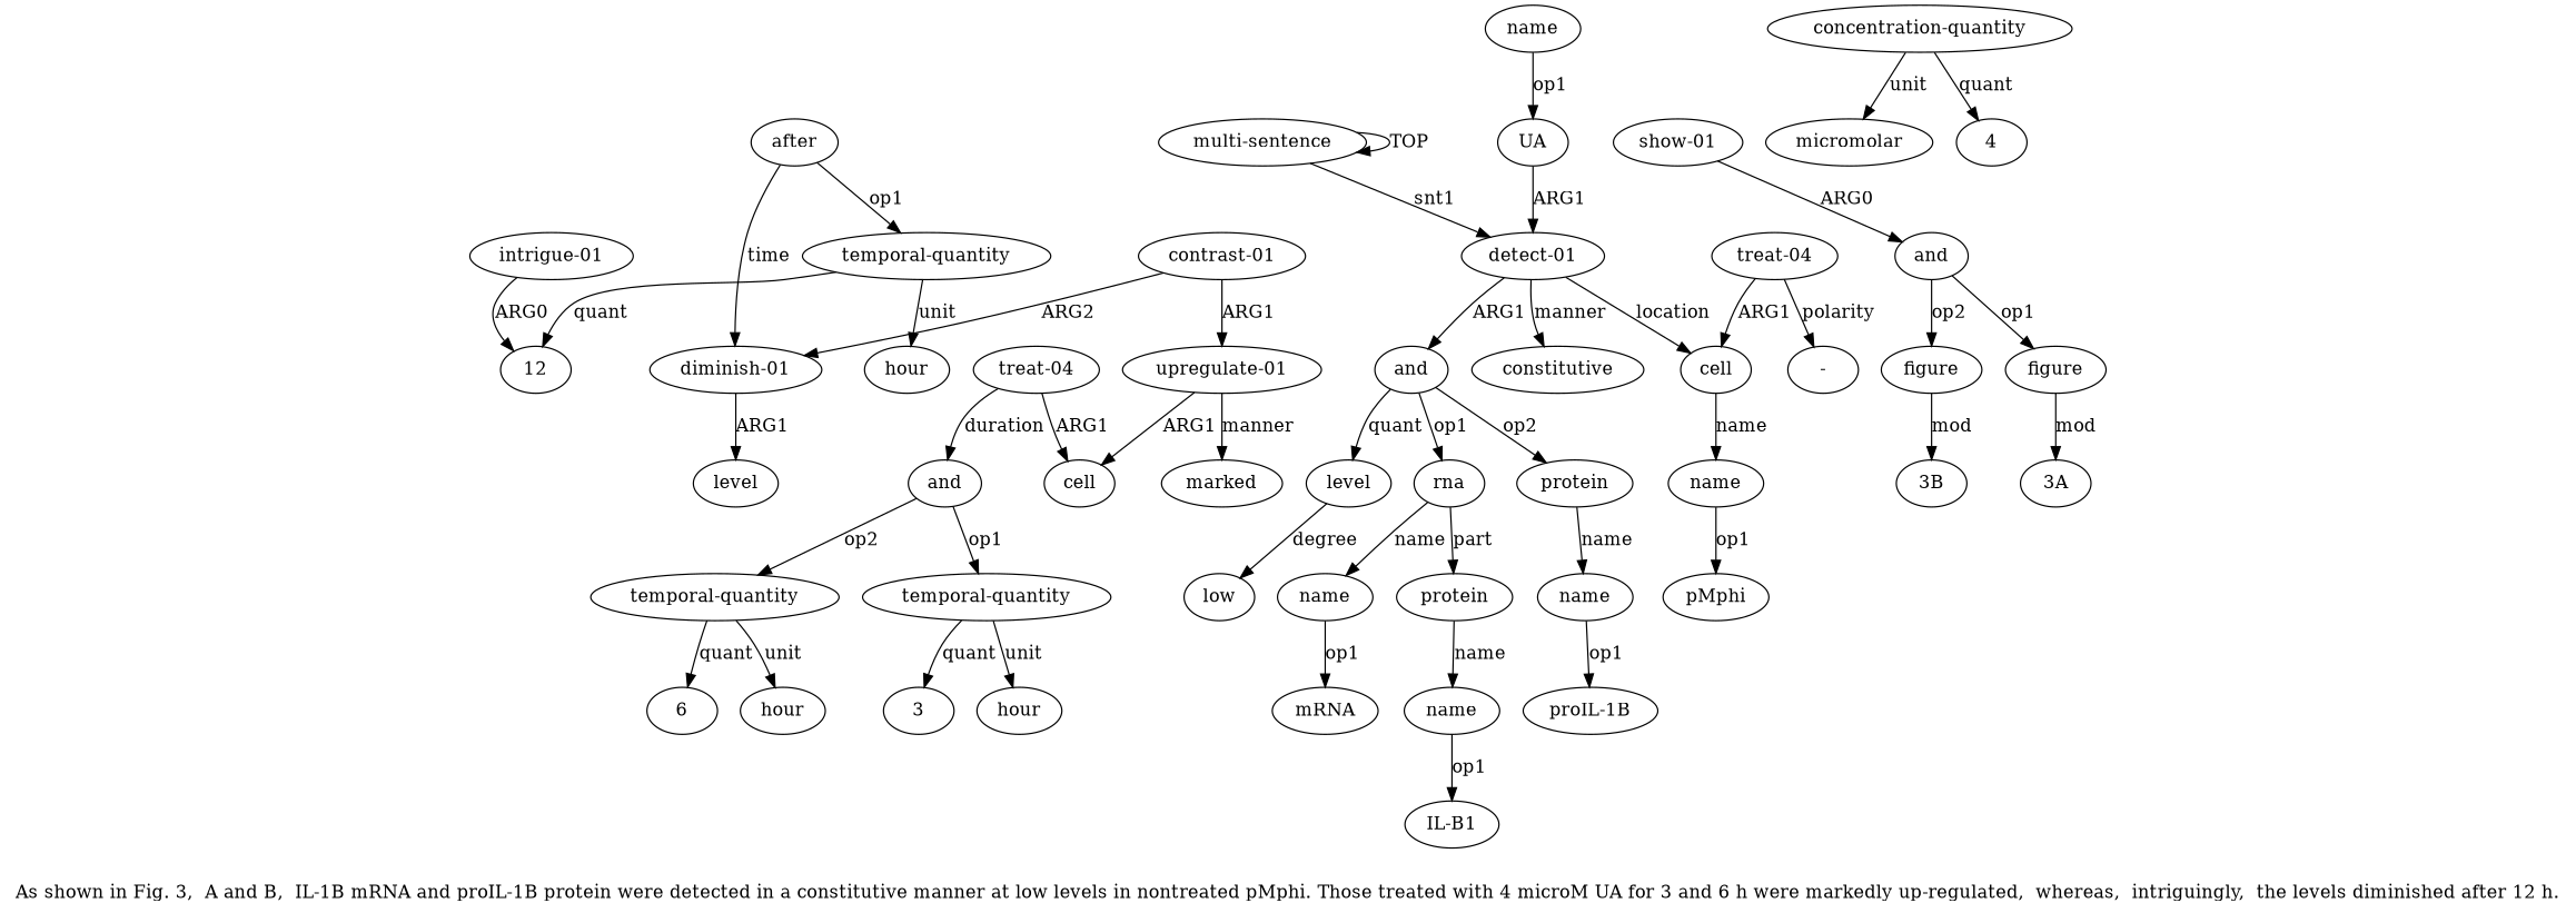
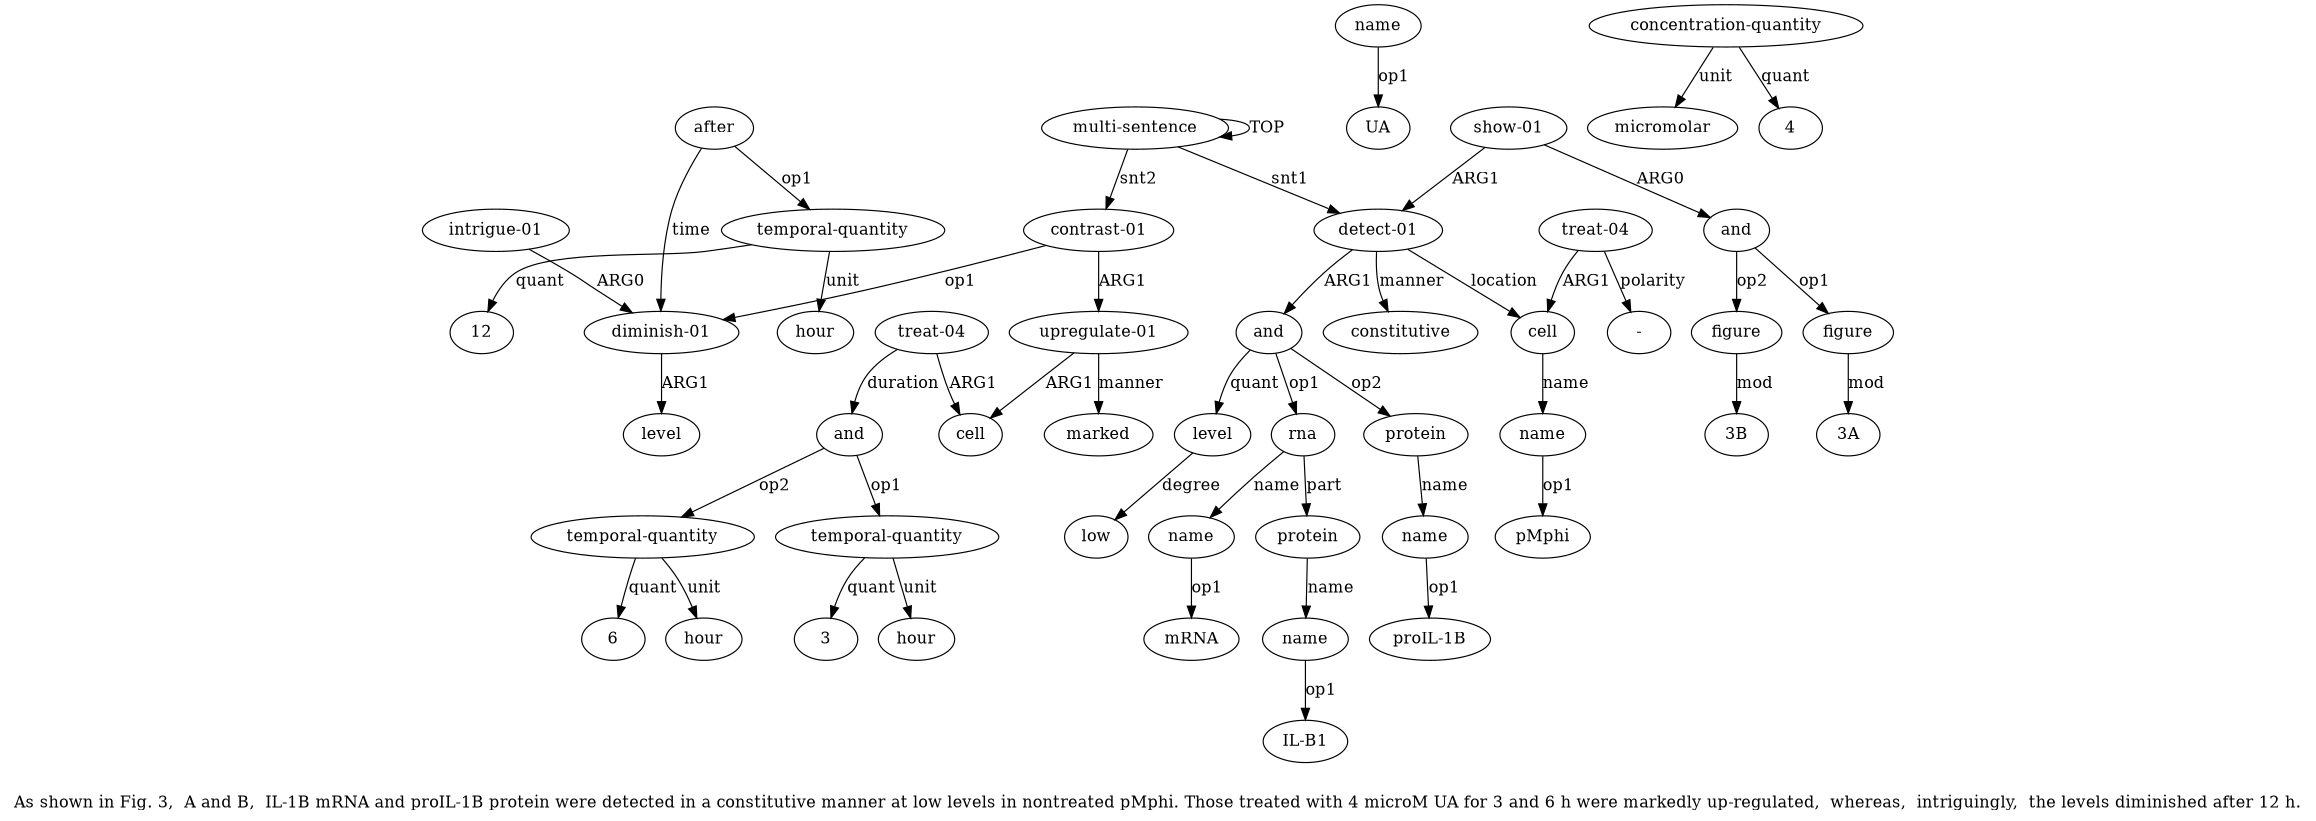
  digraph {
    label="As shown in Fig. 3,  A and B,  IL-1B mRNA and proIL-1B protein were detected in a constitutive manner at low levels in nontreated pMphi. Those treated with 4 microM UA for 3 and 6 h were markedly up-regulated,  whereas,  intriguingly,  the levels diminished after 12 h."
    node [color=black gold_ind=-1 gold_label=name test_ind=-1 test_label=name]
    edge [color=black gold_label=op1 test_label=op1]
    n1 [gold_ind=20 gold_label="upregulate-01" label="upregulate-01" test_ind=20 test_label="upregulate-01"]
    n2 [gold_ind=21 gold_label=cell label=cell test_ind=21 test_label=cell]
    n3 [gold_ind=32 gold_label=marked label=marked test_ind=32 test_label=marked]
    n4 [gold_ind=22 gold_label="treat-04" label="treat-04" test_ind=22 test_label="treat-04"]
    n5 [gold_ind=27 gold_label=and label=and test_ind=27 test_label=and]
    n6 [gold_ind=28 gold_label="temporal-quantity" label="temporal-quantity" test_ind=28 test_label="temporal-quantity"]
    n7 [gold_ind=30 gold_label="temporal-quantity" label="temporal-quantity" test_ind=30 test_label="temporal-quantity"]
    n8 [gold_ind=24 label=name test_ind=24]
    n9 [gold_label=UA label=UA test_label=UA]
    n10 [gold_ind=25 gold_label="concentration-quantity" label="concentration-quantity" test_ind=25 test_label="concentration-quantity"]
    n11 [gold_ind=26 gold_label=micromolar label=micromolar test_ind=26 test_label=micromolar]
    n12 [gold_label=4 label=4 test_label=4]
    n13 [gold_ind=29 gold_label=hour label=hour test_ind=29 test_label=hour]
    n14 [gold_label=3 label=3 test_label=3]
    n15 [gold_ind=31 gold_label=hour label=hour test_ind=31 test_label=hour]
    n16 [gold_label=6 label=6 test_label=6]
    n17 [gold_label=pMphi label=pMphi test_label=pMphi]
    n18 [gold_ind=37 gold_label=hour label=hour test_ind=37 test_label=hour]
    n19 [gold_label=12 label=12 test_label=12]
    n20 [gold_ind=36 gold_label="temporal-quantity" label="temporal-quantity" test_ind=36 test_label="temporal-quantity"]
    n21 [gold_ind=33 gold_label="diminish-01" label="diminish-01" test_ind=33 test_label="diminish-01"]
    n22 [gold_ind=34 gold_label=level label=level test_ind=34 test_label=level]
    n23 [gold_ind=35 gold_label=after label=after test_ind=35 test_label=after]
    n24 [gold_label="3A" label="3A" test_label="3A"]
    n25 [gold_ind=15 gold_label=constitutive label=constitutive test_ind=15 test_label=constitutive]
    n26 [gold_ind=14 gold_label=figure label=figure test_ind=14 test_label=figure]
    n27 [gold_label="3B" label="3B" test_label="3B"]
    n28 [gold_ind=17 label=name test_ind=17]
    n29 [gold_ind=16 gold_label=cell label=cell test_ind=16 test_label=cell]
    n30 [gold_ind=11 gold_label="show-01" label="show-01" test_ind=11 test_label="show-01"]
    n31 [gold_ind=12 gold_label=and label=and test_ind=12 test_label=and]
    n32 [gold_ind=1 gold_label="detect-01" label="detect-01" test_ind=1 test_label="detect-01"]
    n33 [gold_ind=13 gold_label=figure label=figure test_ind=13 test_label=figure]
    n34 [gold_ind=2 gold_label=and label=and test_ind=2 test_label=and]
    n35 [gold_ind=3 gold_label=rna label=rna test_ind=3 test_label=rna]
    n36 [gold_ind=7 gold_label=protein label=protein test_ind=7 test_label=protein]
    n37 [gold_ind=9 gold_label=level label=level test_ind=9 test_label=level]
    n38 [gold_ind=10 gold_label=low label=low test_ind=10 test_label=low]
    n39 [gold_ind=38 gold_label="intrigue-01" label="intrigue-01" test_ind=38 test_label="intrigue-01"]
    n40 [gold_ind=19 gold_label="contrast-01" label="contrast-01" test_ind=19 test_label="contrast-01"]
    n41 [gold_ind=18 gold_label="treat-04" label="treat-04" test_ind=18 test_label="treat-04"]
    n42 [gold_label="-" label="-" test_label="-"]
    n43 [gold_ind=5 gold_label=protein label=protein test_ind=5 test_label=protein]
    n44 [gold_ind=4 label=name test_ind=4]
    n45 [gold_ind=8 label=name test_ind=8]
    n46 [gold_ind=0 gold_label="multi-sentence" label="multi-sentence" test_ind=0 test_label="multi-sentence"]
    n47 [gold_ind=6 label=name test_ind=6]
    n48 [gold_label=mRNA label=mRNA test_label=mRNA]
    n49 [gold_label="IL-B1" label="IL-B1" test_label="IL-B1"]
    n50 [gold_label="proIL-1B" label="proIL-1B" test_label="proIL-1B"]
    n1 -> n2 [gold_label=ARG1 label=ARG1 test_label=ARG1]
    n1 -> n3 [gold_label=manner label=manner test_label=manner]
    n4 -> n2 [gold_label=ARG1 label=ARG1 test_label=ARG1]
    n4 -> n5 [gold_label=duration label=duration test_label=duration]
    n5 -> n6 [label=op1]
    n5 -> n7 [gold_label=op2 label=op2 test_label=op2]
    n6 -> n13 [gold_label=unit label=unit test_label=unit]
    n6 -> n14 [gold_label=quant label=quant test_label=quant]
    n7 -> n15 [gold_label=unit label=unit test_label=unit]
    n7 -> n16 [gold_label=quant label=quant test_label=quant]
    n8 -> n9 [label=op1]
    n10 -> n11 [gold_label=unit label=unit test_label=unit]
    n10 -> n12 [gold_label=quant label=quant test_label=quant]
    n20 -> n18 [gold_label=unit label=unit test_label=unit]
    n20 -> n19 [gold_label=quant label=quant test_label=quant]
    n21 -> n22 [gold_label=ARG1 label=ARG1 test_label=ARG1]
    n23 -> n20 [label=op1]
    n23 -> n21 [gold_label=time label=time test_label=time]
    n26 -> n27 [gold_label=mod label=mod test_label=mod]
    n28 -> n17 [label=op1]
    n29 -> n28 [gold_label=name label=name test_label=name]
    n30 -> n31 [gold_label=ARG0 label=ARG0 test_label=ARG0]
-   n9 -> n32 [gold_label=ARG1 label=ARG1 test_label=ARG1]
+   n30 -> n32 [gold_label=ARG1 label=ARG1 test_label=ARG1]
    n31 -> n26 [gold_label=op2 label=op2 test_label=op2]
    n31 -> n33 [label=op1]
    n32 -> n25 [gold_label=manner label=manner test_label=manner]
    n32 -> n29 [gold_label=location label=location test_label=location]
    n32 -> n34 [gold_label=ARG1 label=ARG1 test_label=ARG1]
    n33 -> n24 [gold_label=mod label=mod test_label=mod]
    n34 -> n35 [label=op1]
    n34 -> n36 [gold_label=op2 label=op2 test_label=op2]
    n34 -> n37 [gold_label=quant label=quant test_label=quant]
    n35 -> n43 [gold_label=part label=part test_label=part]
    n35 -> n44 [gold_label=name label=name test_label=name]
    n36 -> n45 [gold_label=name label=name test_label=name]
    n37 -> n38 [gold_label=degree label=degree test_label=degree]
-   n39 -> n19 [gold_label=ARG0 label=ARG0 test_label=ARG0]
+   n39 -> n21 [gold_label=ARG0 label=ARG0 test_label=ARG0]
    n40 -> n1 [gold_label=ARG1 label=ARG1 test_label=ARG1]
-   n40 -> n21 [gold_label=ARG2 label=ARG2 test_label=ARG2]
+   n40 -> n21 [gold_label=ARG2 label=op1 test_label=ARG2]
    n41 -> n29 [gold_label=ARG1 label=ARG1 test_label=ARG1]
    n41 -> n42 [gold_label=polarity label=polarity test_label=polarity]
    n43 -> n47 [gold_label=name label=name test_label=name]
    n44 -> n48 [label=op1]
    n45 -> n50 [label=op1]
    n46 -> n32 [gold_label=snt1 label=snt1 test_label=snt1]
+   n46 -> n40 [gold_label=snt2 label=snt2 test_label=snt2]
    n46 -> n46 [gold_label=TOP label=TOP test_label=TOP]
    n47 -> n49 [label=op1]
  }
